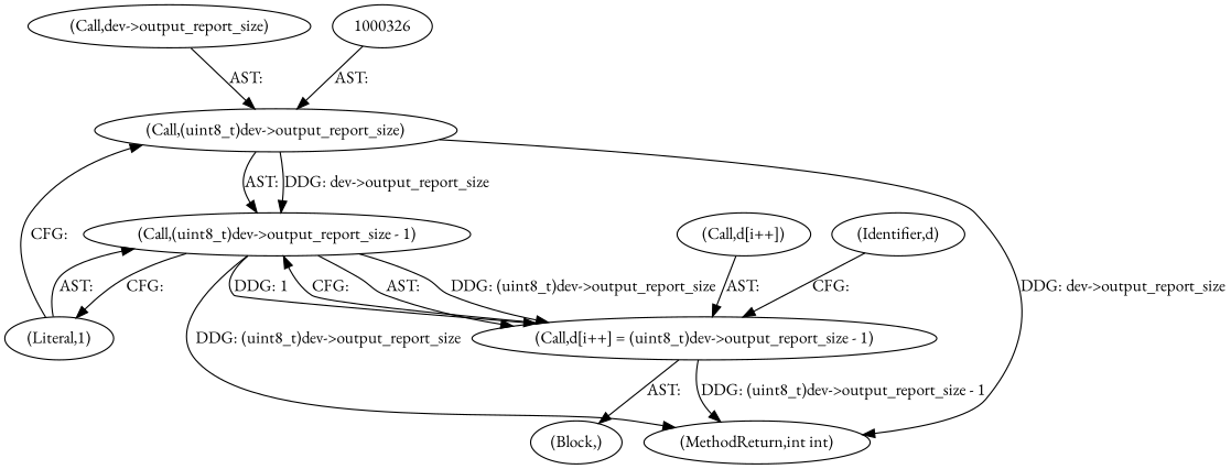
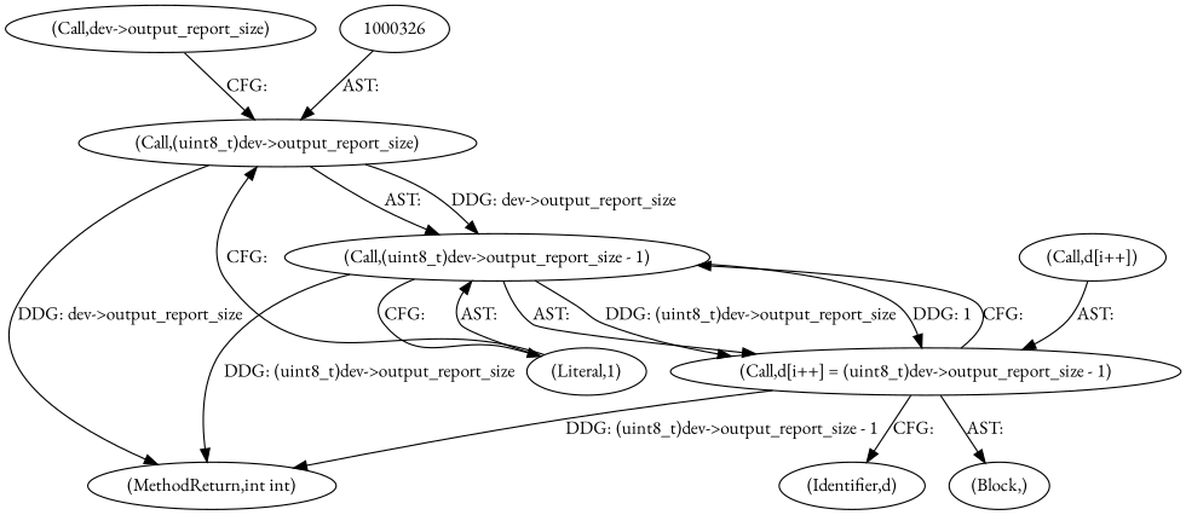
  digraph {
    fontname="EB Garamond"
    node [fontname="EB Garamond"]
    edge [fontname="EB Garamond"]
    n1 [label="(Call,(uint8_t)dev->output_report_size)"]
    n2 [label="(Call,(uint8_t)dev->output_report_size - 1)"]
    n3 [label="(MethodReturn,int int)"]
    n4 [label="(Call,d[i++] = (uint8_t)dev->output_report_size - 1)"]
    n5 [label="(Literal,1)"]
    n6 [label="(Call,dev->output_report_size)"]
    n7 [label="(Block,)"]
    n8 [label="(Call,d[i++])"]
    n9 [label="(Identifier,d)"]
    1000326
    n1 -> n2 [label="AST: "]
    n1 -> n2 [label="DDG: dev->output_report_size"]
    n1 -> n3 [label="DDG: dev->output_report_size"]
    n2 -> n3 [label="DDG: (uint8_t)dev->output_report_size"]
    n2 -> n4 [label="AST: "]
    n2 -> n4 [label="DDG: (uint8_t)dev->output_report_size"]
    n2 -> n4 [label="DDG: 1"]
    n2 -> n5 [label="CFG: "]
    n4 -> n2 [label="CFG: "]
    n4 -> n3 [label="DDG: (uint8_t)dev->output_report_size - 1"]
    n4 -> n7 [label="AST: "]
    n5 -> n1 [label="CFG: "]
    n5 -> n2 [label="AST: "]
-   n6 -> n1 [label="AST: "]
+   n6 -> n1 [label="CFG: "]
    n8 -> n4 [label="AST: "]
-   n9 -> n4 [label="CFG: "]
+   n4 -> n9 [label="CFG: "]
    1000326 -> n1 [label="AST: "]
  }
